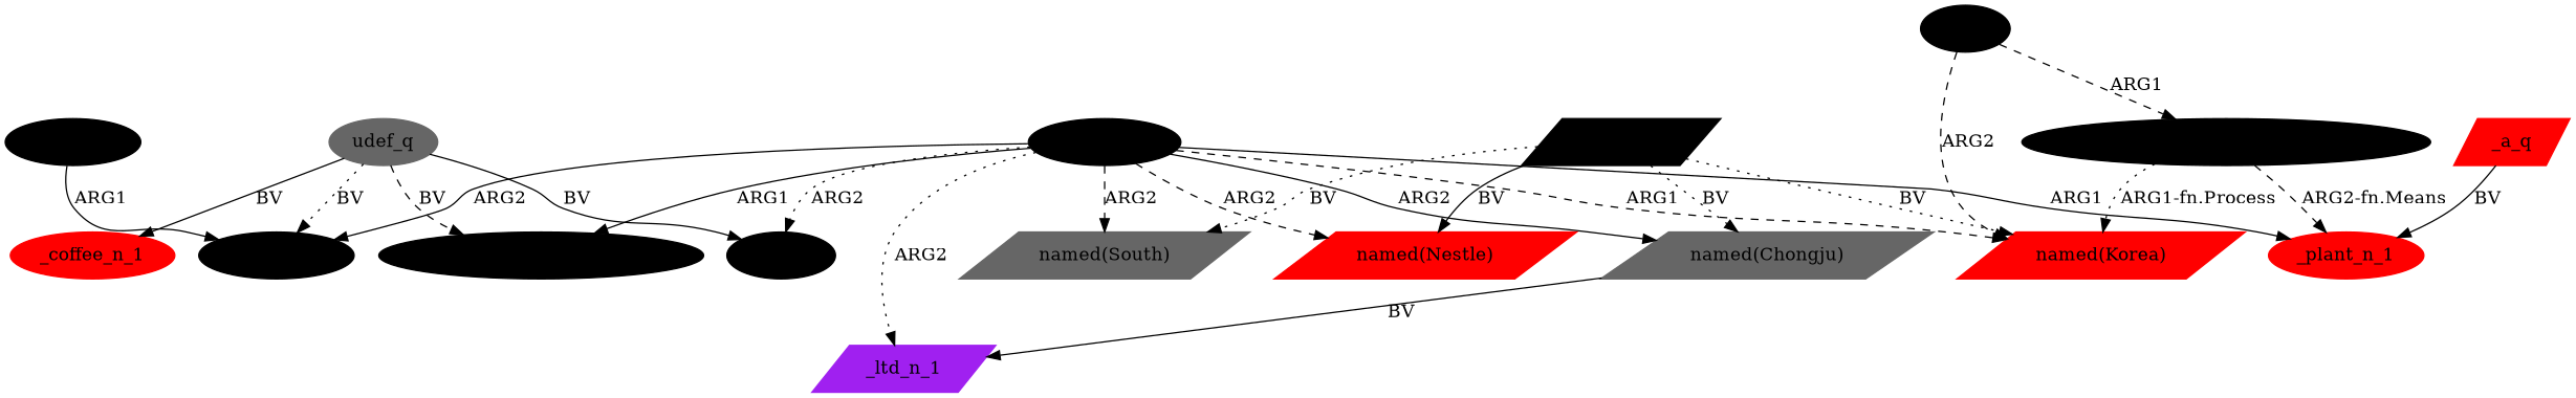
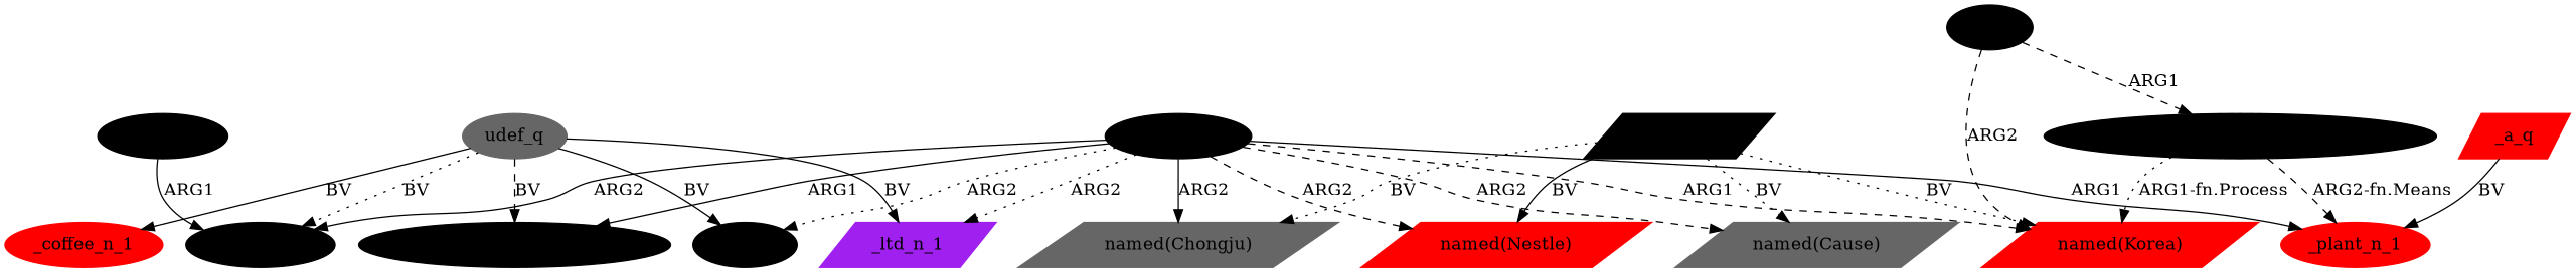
  digraph {
    node [color=black shape=ellipse style=filled]
    edge [style=solid]
    compound
    _dairy_n_1
-   "named(South)" [color=gray40 shape=parallelogram]
+   "named(South)" [color=gray40 shape=parallelogram label="named(Cause)"]
    "named(Korea)" [color=red shape=parallelogram]
    _plant_n_1 [color=red]
    "_creamer/nn_u_unknown"
    "named(Chongju)" [color=gray40 shape=parallelogram]
    _and_c
    "named(Nestle)" [color=red shape=parallelogram]
    _ltd_n_1 [color=purple shape=parallelogram]
    proper_q [shape=parallelogram]
    _in_p
    "_open_v_cause-fn.Cause_to_end"
    _a_q [color=red shape=parallelogram]
    udef_q [color=gray40]
    _coffee_n_1 [color=red]
    _non_a_1
    compound -> _dairy_n_1 [label=ARG2]
    compound -> "named(South)" [label=ARG2 style=dashed]
    compound -> "named(Korea)" [label=ARG1 style=dashed]
    compound -> _plant_n_1 [label=ARG1]
    compound -> "_creamer/nn_u_unknown" [label=ARG1]
    compound -> "named(Chongju)" [label=ARG2]
    compound -> _and_c [label=ARG2 style=dotted]
    compound -> "named(Nestle)" [label=ARG2 style=dashed]
    compound -> _ltd_n_1 [label=ARG2 style=dotted]
    proper_q -> "named(South)" [label=BV style=dotted]
    proper_q -> "named(Korea)" [label=BV style=dotted]
    proper_q -> "named(Chongju)" [label=BV style=dotted]
    proper_q -> "named(Nestle)" [label=BV]
    _in_p -> "named(Korea)" [label=ARG2 style=dashed]
    _in_p -> "_open_v_cause-fn.Cause_to_end" [label=ARG1 style=dashed]
    "_open_v_cause-fn.Cause_to_end" -> "named(Korea)" [label="ARG1-fn.Process" style=dotted]
    "_open_v_cause-fn.Cause_to_end" -> _plant_n_1 [label="ARG2-fn.Means" style=dashed]
    _a_q -> _plant_n_1 [label=BV]
    udef_q -> _dairy_n_1 [label=BV style=dotted]
    udef_q -> "_creamer/nn_u_unknown" [label=BV style=dashed]
    udef_q -> _and_c [label=BV]
-   "named(Chongju)" -> _ltd_n_1 [label=BV]
+   udef_q -> _ltd_n_1 [label=BV]
    udef_q -> _coffee_n_1 [label=BV]
    _non_a_1 -> _dairy_n_1 [label=ARG1]
  }
